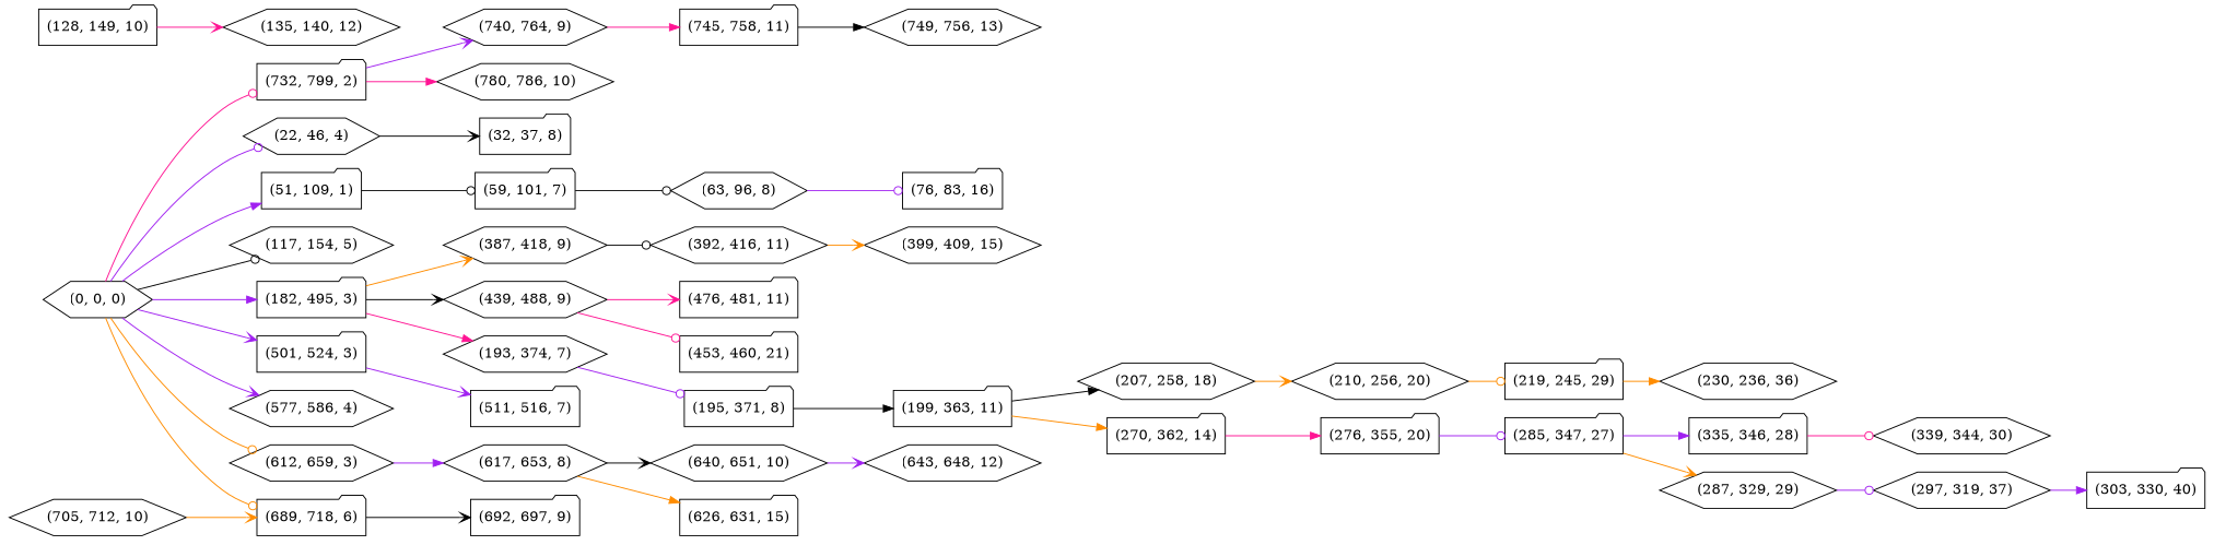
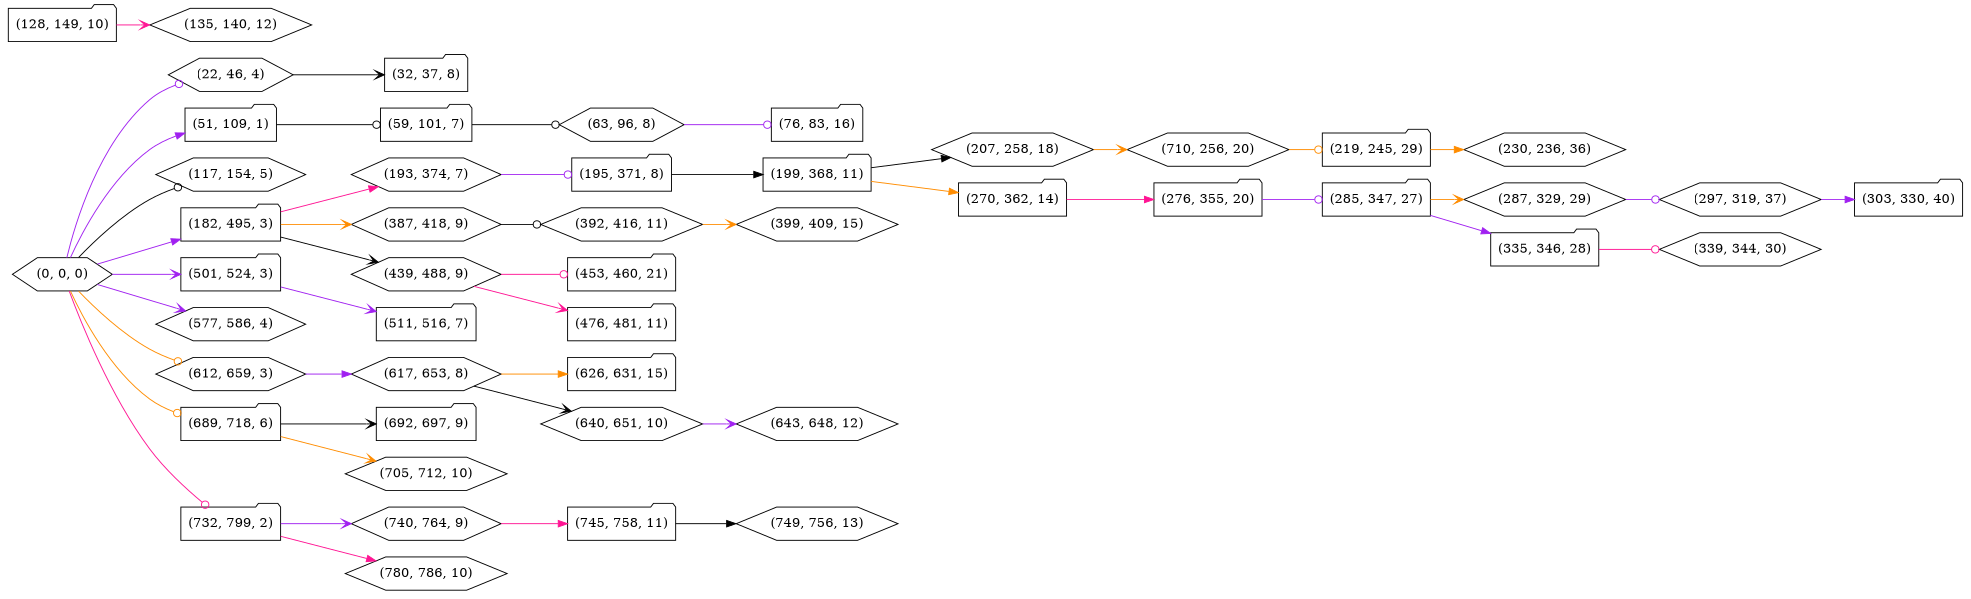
  digraph {
    rankdir=LR
    node [shape=hexagon]
    edge [arrowhead=vee color=purple]
    "(0, 0, 0)"
    "(22, 46, 4)"
    "(51, 109, 1)" [shape=folder]
    "(117, 154, 5)"
    "(182, 495, 3)" [shape=folder]
    "(501, 524, 3)" [shape=folder]
    "(577, 586, 4)"
    "(612, 659, 3)"
    "(689, 718, 6)" [shape=folder]
    "(732, 799, 2)" [shape=folder]
    "(32, 37, 8)" [shape=folder]
    "(59, 101, 7)" [shape=folder]
    "(193, 374, 7)"
    "(387, 418, 9)"
    "(439, 488, 9)"
    "(511, 516, 7)" [shape=folder]
    "(617, 653, 8)"
    "(692, 697, 9)" [shape=folder]
    "(705, 712, 10)"
    "(740, 764, 9)"
    "(780, 786, 10)"
    "(63, 96, 8)"
    "(76, 83, 16)" [shape=folder]
    "(128, 149, 10)" [shape=folder]
    "(135, 140, 12)"
    "(195, 371, 8)" [shape=folder]
    "(392, 416, 11)"
    "(453, 460, 21)" [shape=folder]
    "(476, 481, 11)" [shape=folder]
-   "(199, 368, 11)" [shape=folder label="(199, 363, 11)"]
+   "(199, 368, 11)" [shape=folder]
    "(207, 258, 18)"
    "(270, 362, 14)" [shape=folder]
-   "(210, 256, 20)"
+   "(210, 256, 20)" [label="(710, 256, 20)"]
    "(276, 355, 20)" [shape=folder]
    "(219, 245, 29)" [shape=folder]
    "(230, 236, 36)"
    "(285, 347, 27)" [shape=folder]
    "(287, 329, 29)"
    "(335, 346, 28)" [shape=folder]
    "(297, 319, 37)"
    "(339, 344, 30)"
    n42 [label="(303, 330, 40)" shape=folder]
    "(399, 409, 15)"
    "(626, 631, 15)" [shape=folder]
    "(640, 651, 10)"
    "(643, 648, 12)"
    "(745, 758, 11)" [shape=folder]
    "(749, 756, 13)"
    "(0, 0, 0)" -> "(22, 46, 4)" [arrowhead=odot]
    "(0, 0, 0)" -> "(51, 109, 1)" [arrowhead=normal]
    "(0, 0, 0)" -> "(117, 154, 5)" [arrowhead=odot color=black]
    "(0, 0, 0)" -> "(182, 495, 3)" [arrowhead=normal]
    "(0, 0, 0)" -> "(501, 524, 3)"
    "(0, 0, 0)" -> "(577, 586, 4)"
    "(0, 0, 0)" -> "(612, 659, 3)" [arrowhead=odot color=darkorange]
    "(0, 0, 0)" -> "(689, 718, 6)" [arrowhead=odot color=darkorange]
    "(0, 0, 0)" -> "(732, 799, 2)" [arrowhead=odot color=deeppink]
    "(22, 46, 4)" -> "(32, 37, 8)" [color=black]
    "(51, 109, 1)" -> "(59, 101, 7)" [arrowhead=odot color=black]
    "(182, 495, 3)" -> "(193, 374, 7)" [arrowhead=normal color=deeppink]
    "(182, 495, 3)" -> "(387, 418, 9)" [color=darkorange]
    "(182, 495, 3)" -> "(439, 488, 9)" [color=black]
    "(501, 524, 3)" -> "(511, 516, 7)"
    "(612, 659, 3)" -> "(617, 653, 8)" [arrowhead=normal]
    "(689, 718, 6)" -> "(692, 697, 9)" [color=black]
-   "(705, 712, 10)" -> "(689, 718, 6)" [color=darkorange]
+   "(689, 718, 6)" -> "(705, 712, 10)" [color=darkorange]
    "(732, 799, 2)" -> "(740, 764, 9)"
    "(732, 799, 2)" -> "(780, 786, 10)" [arrowhead=normal color=deeppink]
    "(59, 101, 7)" -> "(63, 96, 8)" [arrowhead=odot color=black]
    "(193, 374, 7)" -> "(195, 371, 8)" [arrowhead=odot]
    "(387, 418, 9)" -> "(392, 416, 11)" [arrowhead=odot color=black]
    "(439, 488, 9)" -> "(453, 460, 21)" [arrowhead=odot color=deeppink]
    "(439, 488, 9)" -> "(476, 481, 11)" [color=deeppink]
    "(617, 653, 8)" -> "(626, 631, 15)" [arrowhead=normal color=darkorange]
    "(617, 653, 8)" -> "(640, 651, 10)" [color=black]
    "(740, 764, 9)" -> "(745, 758, 11)" [arrowhead=normal color=deeppink]
    "(63, 96, 8)" -> "(76, 83, 16)" [arrowhead=odot]
    "(128, 149, 10)" -> "(135, 140, 12)" [color=deeppink]
    "(195, 371, 8)" -> "(199, 368, 11)" [arrowhead=normal color=black]
    "(392, 416, 11)" -> "(399, 409, 15)" [color=darkorange]
    "(199, 368, 11)" -> "(207, 258, 18)" [arrowhead=normal color=black]
    "(199, 368, 11)" -> "(270, 362, 14)" [arrowhead=normal color=darkorange]
    "(207, 258, 18)" -> "(210, 256, 20)" [color=darkorange]
    "(270, 362, 14)" -> "(276, 355, 20)" [arrowhead=normal color=deeppink]
    "(210, 256, 20)" -> "(219, 245, 29)" [arrowhead=odot color=darkorange]
    "(276, 355, 20)" -> "(285, 347, 27)" [arrowhead=odot]
    "(219, 245, 29)" -> "(230, 236, 36)" [arrowhead=normal color=darkorange]
    "(285, 347, 27)" -> "(287, 329, 29)" [color=darkorange]
    "(285, 347, 27)" -> "(335, 346, 28)" [arrowhead=normal]
    "(287, 329, 29)" -> "(297, 319, 37)" [arrowhead=odot]
    "(335, 346, 28)" -> "(339, 344, 30)" [arrowhead=odot color=deeppink]
    "(297, 319, 37)" -> n42 [arrowhead=normal]
    "(640, 651, 10)" -> "(643, 648, 12)"
    "(745, 758, 11)" -> "(749, 756, 13)" [arrowhead=normal color=black]
  }
